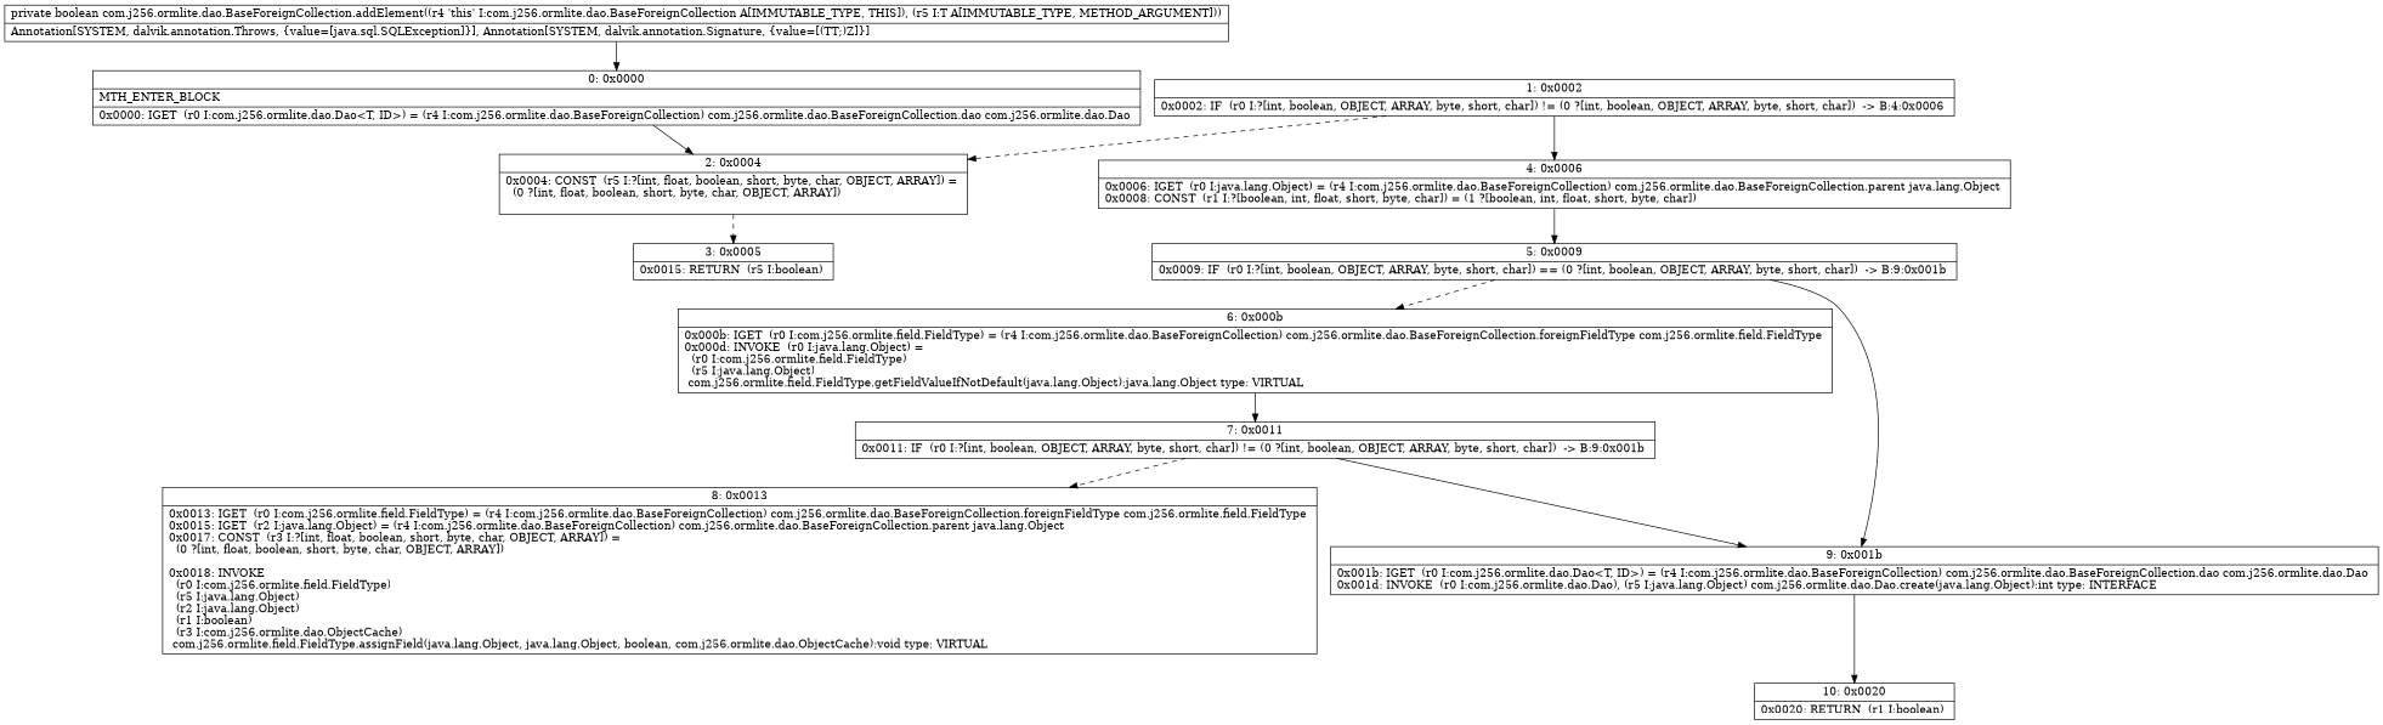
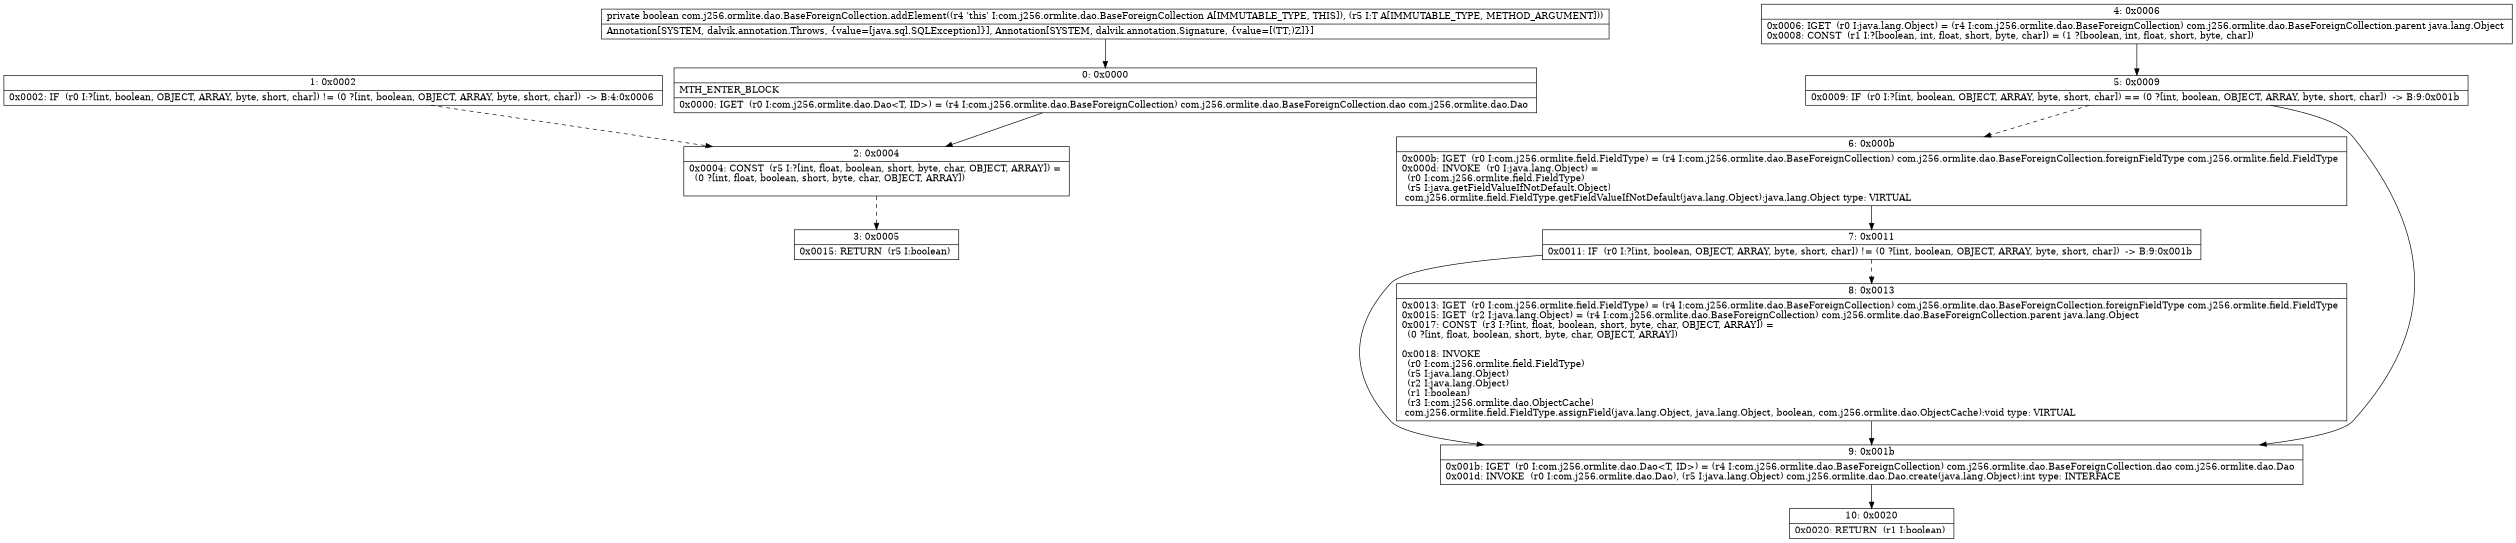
  digraph {
    node [shape=record]
    n1 [label="{0\:\ 0x0000|MTH_ENTER_BLOCK\l|0x0000: IGET  (r0 I:com.j256.ormlite.dao.Dao\<T, ID\>) = (r4 I:com.j256.ormlite.dao.BaseForeignCollection) com.j256.ormlite.dao.BaseForeignCollection.dao com.j256.ormlite.dao.Dao \l}"]
    n2 [label="{2\:\ 0x0004|0x0004: CONST  (r5 I:?[int, float, boolean, short, byte, char, OBJECT, ARRAY]) = \l  (0 ?[int, float, boolean, short, byte, char, OBJECT, ARRAY])\l \l}"]
    n3 [label="{1\:\ 0x0002|0x0002: IF  (r0 I:?[int, boolean, OBJECT, ARRAY, byte, short, char]) != (0 ?[int, boolean, OBJECT, ARRAY, byte, short, char])  \-\> B:4:0x0006 \l}"]
    n4 [label="{4\:\ 0x0006|0x0006: IGET  (r0 I:java.lang.Object) = (r4 I:com.j256.ormlite.dao.BaseForeignCollection) com.j256.ormlite.dao.BaseForeignCollection.parent java.lang.Object \l0x0008: CONST  (r1 I:?[boolean, int, float, short, byte, char]) = (1 ?[boolean, int, float, short, byte, char]) \l}"]
    n5 [label="{3\:\ 0x0005|0x0015: RETURN  (r5 I:boolean) \l}"]
    n6 [label="{5\:\ 0x0009|0x0009: IF  (r0 I:?[int, boolean, OBJECT, ARRAY, byte, short, char]) == (0 ?[int, boolean, OBJECT, ARRAY, byte, short, char])  \-\> B:9:0x001b \l}"]
-   n7 [label="{6\:\ 0x000b|0x000b: IGET  (r0 I:com.j256.ormlite.field.FieldType) = (r4 I:com.j256.ormlite.dao.BaseForeignCollection) com.j256.ormlite.dao.BaseForeignCollection.foreignFieldType com.j256.ormlite.field.FieldType \l0x000d: INVOKE  (r0 I:java.lang.Object) = \l  (r0 I:com.j256.ormlite.field.FieldType)\l  (r5 I:java.lang.Object)\l com.j256.ormlite.field.FieldType.getFieldValueIfNotDefault(java.lang.Object):java.lang.Object type: VIRTUAL \l}"]
+   n7 [label="{6\:\ 0x000b|0x000b: IGET  (r0 I:com.j256.ormlite.field.FieldType) = (r4 I:com.j256.ormlite.dao.BaseForeignCollection) com.j256.ormlite.dao.BaseForeignCollection.foreignFieldType com.j256.ormlite.field.FieldType \l0x000d: INVOKE  (r0 I:java.lang.Object) = \l  (r0 I:com.j256.ormlite.field.FieldType)\l  (r5 I:java.getFieldValueIfNotDefault.Object)\l com.j256.ormlite.field.FieldType.getFieldValueIfNotDefault(java.lang.Object):java.lang.Object type: VIRTUAL \l}"]
    n8 [label="{9\:\ 0x001b|0x001b: IGET  (r0 I:com.j256.ormlite.dao.Dao\<T, ID\>) = (r4 I:com.j256.ormlite.dao.BaseForeignCollection) com.j256.ormlite.dao.BaseForeignCollection.dao com.j256.ormlite.dao.Dao \l0x001d: INVOKE  (r0 I:com.j256.ormlite.dao.Dao), (r5 I:java.lang.Object) com.j256.ormlite.dao.Dao.create(java.lang.Object):int type: INTERFACE \l}"]
    n9 [label="{7\:\ 0x0011|0x0011: IF  (r0 I:?[int, boolean, OBJECT, ARRAY, byte, short, char]) != (0 ?[int, boolean, OBJECT, ARRAY, byte, short, char])  \-\> B:9:0x001b \l}"]
    n10 [label="{10\:\ 0x0020|0x0020: RETURN  (r1 I:boolean) \l}"]
    n11 [label="{8\:\ 0x0013|0x0013: IGET  (r0 I:com.j256.ormlite.field.FieldType) = (r4 I:com.j256.ormlite.dao.BaseForeignCollection) com.j256.ormlite.dao.BaseForeignCollection.foreignFieldType com.j256.ormlite.field.FieldType \l0x0015: IGET  (r2 I:java.lang.Object) = (r4 I:com.j256.ormlite.dao.BaseForeignCollection) com.j256.ormlite.dao.BaseForeignCollection.parent java.lang.Object \l0x0017: CONST  (r3 I:?[int, float, boolean, short, byte, char, OBJECT, ARRAY]) = \l  (0 ?[int, float, boolean, short, byte, char, OBJECT, ARRAY])\l \l0x0018: INVOKE  \l  (r0 I:com.j256.ormlite.field.FieldType)\l  (r5 I:java.lang.Object)\l  (r2 I:java.lang.Object)\l  (r1 I:boolean)\l  (r3 I:com.j256.ormlite.dao.ObjectCache)\l com.j256.ormlite.field.FieldType.assignField(java.lang.Object, java.lang.Object, boolean, com.j256.ormlite.dao.ObjectCache):void type: VIRTUAL \l}"]
    n12 [label="{private boolean com.j256.ormlite.dao.BaseForeignCollection.addElement((r4 'this' I:com.j256.ormlite.dao.BaseForeignCollection A[IMMUTABLE_TYPE, THIS]), (r5 I:T A[IMMUTABLE_TYPE, METHOD_ARGUMENT]))  | Annotation[SYSTEM, dalvik.annotation.Throws, \{value=[java.sql.SQLException]\}], Annotation[SYSTEM, dalvik.annotation.Signature, \{value=[(TT;)Z]\}]\l}"]
    n1 -> n2
    n2 -> n5 [style=dashed]
    n3 -> n2 [style=dashed]
-   n3 -> n4
    n4 -> n6
    n6 -> n7 [style=dashed]
    n6 -> n8
    n7 -> n9
    n8 -> n10
    n9 -> n8
    n9 -> n11 [style=dashed]
+   n11 -> n8
    n12 -> n1
  }
